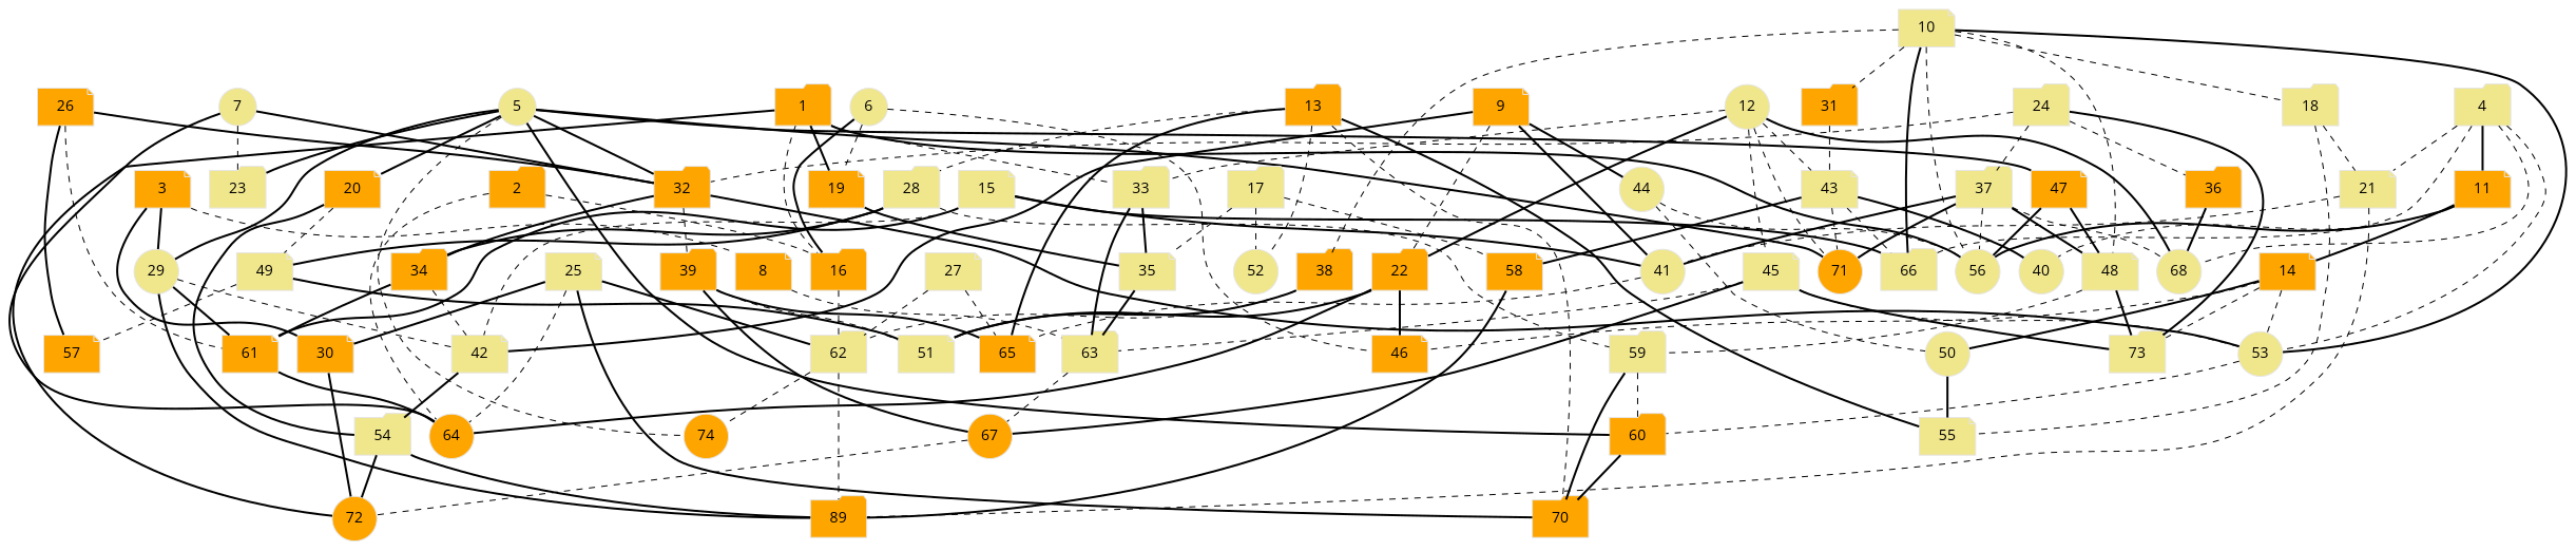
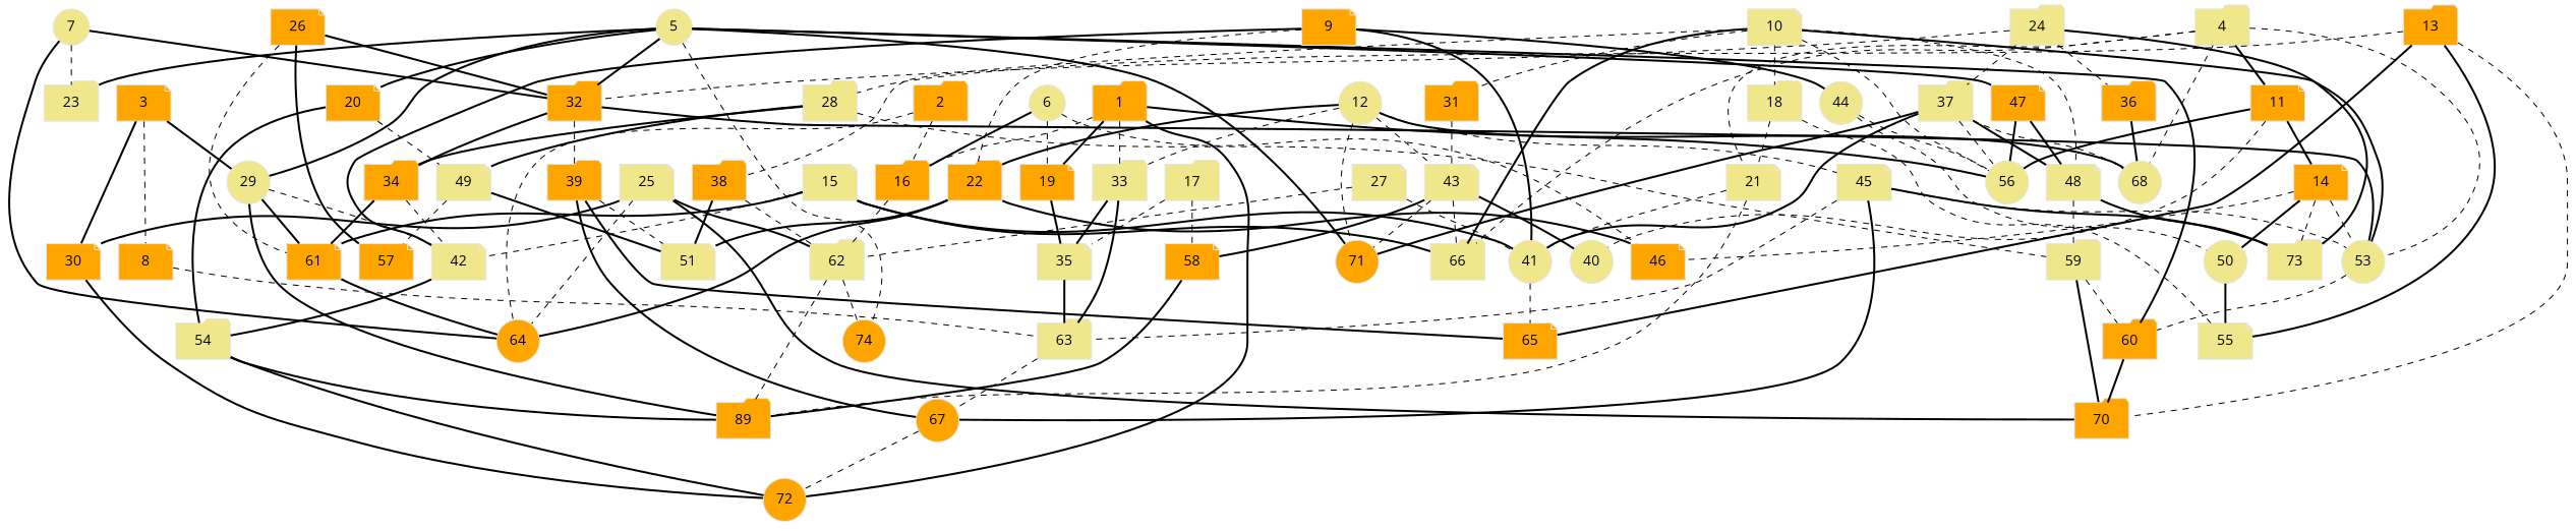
  graph {
    fontname="Open Sans"
    node [color=gray90 fillcolor=khaki fontname="Open Sans" shape=folder style=filled]
    edge [fontname="Open Sans" style=bold]
    1 [fillcolor=orange]
    16 [fillcolor=orange]
    19 [fillcolor=orange shape=note]
    33
    56 [shape=circle]
    72 [fillcolor=orange shape=circle]
    62
    35 [shape=note]
    63
    2 [fillcolor=orange]
    64 [fillcolor=orange shape=circle]
    3 [fillcolor=orange shape=note]
    8 [fillcolor=orange shape=note]
    29 [shape=circle]
    30 [fillcolor=orange shape=note]
    42 [shape=note]
    61 [fillcolor=orange shape=note]
    n18 [fillcolor=orange label=89]
    11 [fillcolor=orange shape=note]
    4
    21 [shape=note]
    53 [shape=circle]
    66
    68 [shape=circle]
    14 [fillcolor=orange shape=note]
    40 [shape=circle]
    41 [shape=circle]
    60 [fillcolor=orange]
    5 [shape=circle]
    20 [fillcolor=orange shape=note]
    23
    32 [fillcolor=orange]
    71 [fillcolor=orange shape=circle]
    74 [fillcolor=orange shape=circle]
    47 [fillcolor=orange shape=note]
    49 [shape=note]
    54
    34 [fillcolor=orange]
    39 [fillcolor=orange]
    70 [fillcolor=orange]
    6 [shape=circle]
    46 [fillcolor=orange shape=note]
    7 [shape=circle]
    48 [shape=note]
    67 [fillcolor=orange shape=circle]
    9 [fillcolor=orange shape=note]
    22 [fillcolor=orange]
    44 [shape=circle]
    51 [shape=note]
    65 [fillcolor=orange shape=note]
    50 [shape=circle]
    10 [shape=note]
    18
    31 [fillcolor=orange]
    38 [fillcolor=orange]
    55 [shape=note]
    43 [shape=note]
    73
    59
    12 [shape=circle]
    45 [shape=note]
    58 [fillcolor=orange shape=note]
    13 [fillcolor=orange]
    28
-   52 [shape=circle]
    15 [shape=note]
    17
    57 [fillcolor=orange shape=note]
    24
    36 [fillcolor=orange]
    37
    25 [shape=note]
    26 [fillcolor=orange shape=note]
    27 [shape=note]
    1 -- 16 [style=dashed]
    1 -- 19
    1 -- 33 [style=dashed]
    1 -- 56
    1 -- 72
    16 -- 62 [style=dashed]
    19 -- 35
    33 -- 35
    33 -- 63
    62 -- n18 [style=dashed]
    62 -- 74 [style=dashed]
    35 -- 63
    63 -- 67 [style=dashed]
    2 -- 16 [style=dashed]
    2 -- 64 [style=dashed]
    3 -- 8 [style=dashed]
    3 -- 29
    3 -- 30
    8 -- 63 [style=dashed]
    29 -- 42 [style=dashed]
    29 -- 61
    29 -- n18
    30 -- 72
    42 -- 54
    61 -- 64
    11 -- 56
    11 -- 14
    11 -- 40 [style=dashed]
    4 -- 11
    4 -- 21 [style=dashed]
    4 -- 53 [style=dashed]
    4 -- 66 [style=dashed]
    4 -- 68 [style=dashed]
    21 -- n18 [style=dashed]
    21 -- 41 [style=dashed]
    53 -- 60 [style=dashed]
    14 -- 53 [style=dashed]
    14 -- 46 [style=dashed]
    14 -- 50
    14 -- 73 [style=dashed]
    41 -- 65 [style=dashed]
    60 -- 70
    5 -- 29
    5 -- 60
    5 -- 20
    5 -- 23
    5 -- 32
    5 -- 71
    5 -- 74 [style=dashed]
    5 -- 47
    20 -- 49 [style=dashed]
    20 -- 54
    32 -- 53
    32 -- 34
    32 -- 39 [style=dashed]
    47 -- 56
    47 -- 48
    49 -- 51
    49 -- 57 [style=dashed]
    54 -- 72
    54 -- n18
    34 -- 42 [style=dashed]
    34 -- 61
    39 -- 67
    39 -- 51 [style=dashed]
    39 -- 65
    6 -- 16
    6 -- 19 [style=dashed]
    6 -- 46 [style=dashed]
    7 -- 64
    7 -- 23 [style=dashed]
    7 -- 32
    48 -- 73
    48 -- 59 [style=dashed]
    67 -- 72 [style=dashed]
    9 -- 42
    9 -- 41
    9 -- 22 [style=dashed]
    9 -- 44
    22 -- 64
    22 -- 46
    22 -- 51
    44 -- 56 [style=dashed]
    44 -- 50 [style=dashed]
    50 -- 55
    10 -- 56 [style=dashed]
    10 -- 53
    10 -- 66
    10 -- 48 [style=dashed]
    10 -- 18 [style=dashed]
    10 -- 31 [style=dashed]
    10 -- 38 [style=dashed]
    18 -- 21 [style=dashed]
    18 -- 55 [style=dashed]
    31 -- 43 [style=dashed]
    38 -- 62 [style=dashed]
    38 -- 51
    43 -- 66 [style=dashed]
    43 -- 40
    43 -- 71 [style=dashed]
    43 -- 58
    59 -- 60 [style=dashed]
    59 -- 70
    12 -- 33 [style=dashed]
    12 -- 68
    12 -- 71 [style=dashed]
    12 -- 22
    12 -- 43 [style=dashed]
    12 -- 45 [style=dashed]
    45 -- 63 [style=dashed]
    45 -- 53 [style=dashed]
    45 -- 67
    45 -- 73
    58 -- n18
    13 -- 70 [style=dashed]
    13 -- 65
    13 -- 55
    13 -- 28 [style=dashed]
-   13 -- 52 [style=dashed]
    28 -- 49
    28 -- 34
    28 -- 59 [style=dashed]
    15 -- 42 [style=dashed]
    15 -- 61
    15 -- 66
    15 -- 41
    17 -- 35 [style=dashed]
    17 -- 58 [style=dashed]
-   17 -- 52 [style=dashed]
    24 -- 32 [style=dashed]
    24 -- 73
    24 -- 36 [style=dashed]
    24 -- 37 [style=dashed]
    36 -- 68
    37 -- 56 [style=dashed]
    37 -- 68 [style=dashed]
    37 -- 41
    37 -- 71
    37 -- 48
    25 -- 62
    25 -- 64 [style=dashed]
    25 -- 30
    25 -- 70
    26 -- 61 [style=dashed]
    26 -- 32
    26 -- 57
    27 -- 62 [style=dashed]
-   27 -- 65 [style=dashed]
+   27 -- 41 [style=dashed]
  }
